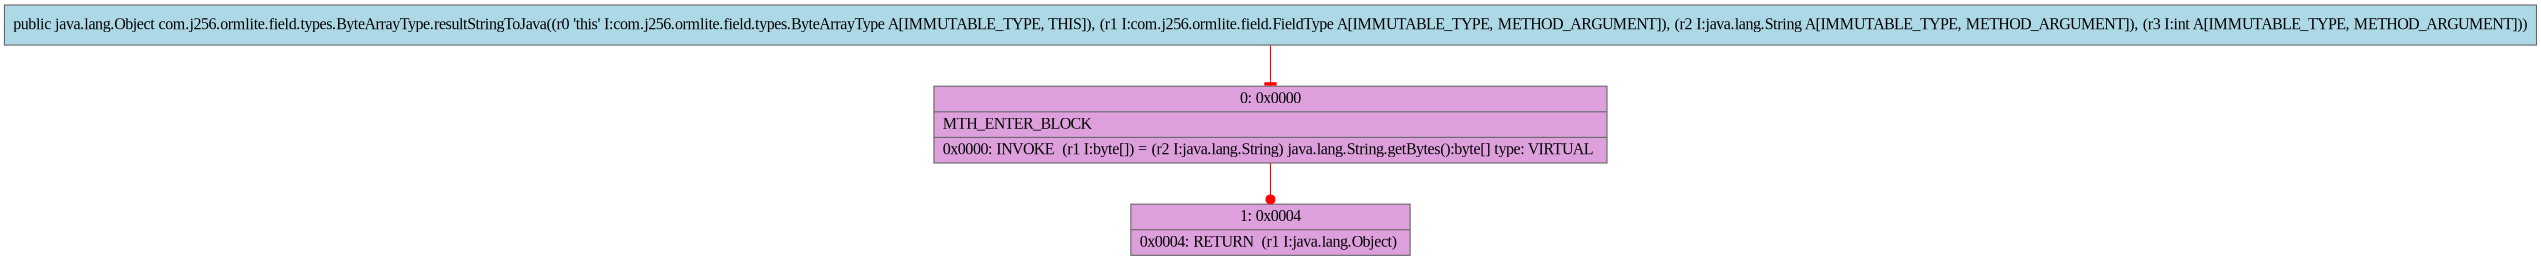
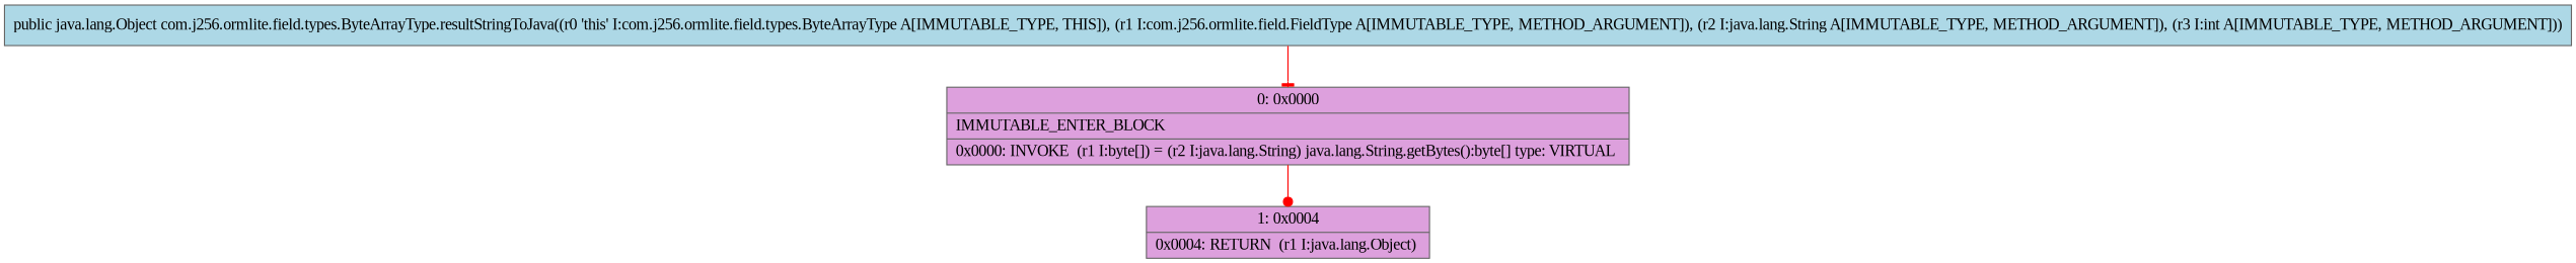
  digraph {
    fontname="Liberation Serif"
    node [shape=record style=filled fillcolor=plum color=gray40 fontname="Liberation Serif"]
    edge [color=red fontname="Liberation Serif"]
-   n1 [label="{0\:\ 0x0000|MTH_ENTER_BLOCK\l|0x0000: INVOKE  (r1 I:byte[]) = (r2 I:java.lang.String) java.lang.String.getBytes():byte[] type: VIRTUAL \l}"]
+   n1 [label="{0\:\ 0x0000|IMMUTABLE_ENTER_BLOCK\l|0x0000: INVOKE  (r1 I:byte[]) = (r2 I:java.lang.String) java.lang.String.getBytes():byte[] type: VIRTUAL \l}"]
    n2 [label="{1\:\ 0x0004|0x0004: RETURN  (r1 I:java.lang.Object) \l}"]
    n3 [label="{public java.lang.Object com.j256.ormlite.field.types.ByteArrayType.resultStringToJava((r0 'this' I:com.j256.ormlite.field.types.ByteArrayType A[IMMUTABLE_TYPE, THIS]), (r1 I:com.j256.ormlite.field.FieldType A[IMMUTABLE_TYPE, METHOD_ARGUMENT]), (r2 I:java.lang.String A[IMMUTABLE_TYPE, METHOD_ARGUMENT]), (r3 I:int A[IMMUTABLE_TYPE, METHOD_ARGUMENT])) }" fillcolor=lightblue]
    n1 -> n2 [arrowhead=dot]
    n3 -> n1 [arrowhead=tee]
  }
